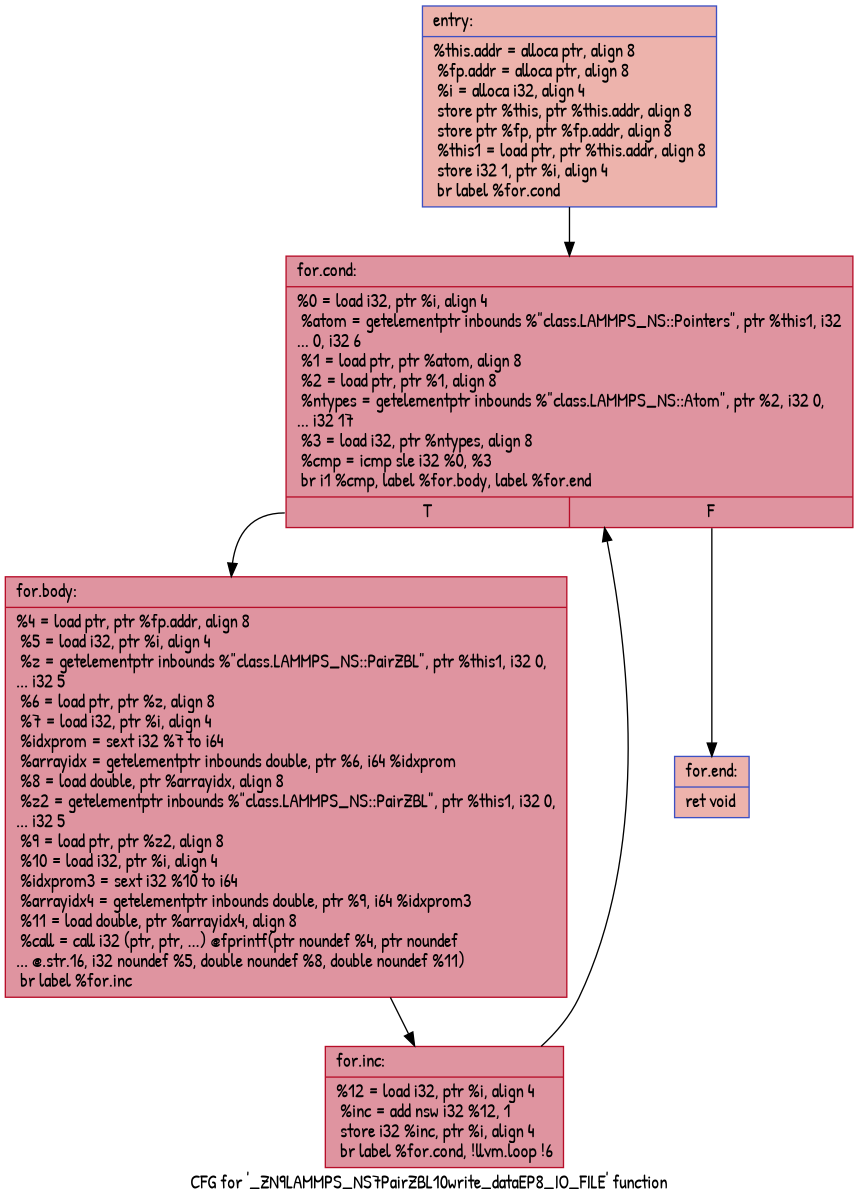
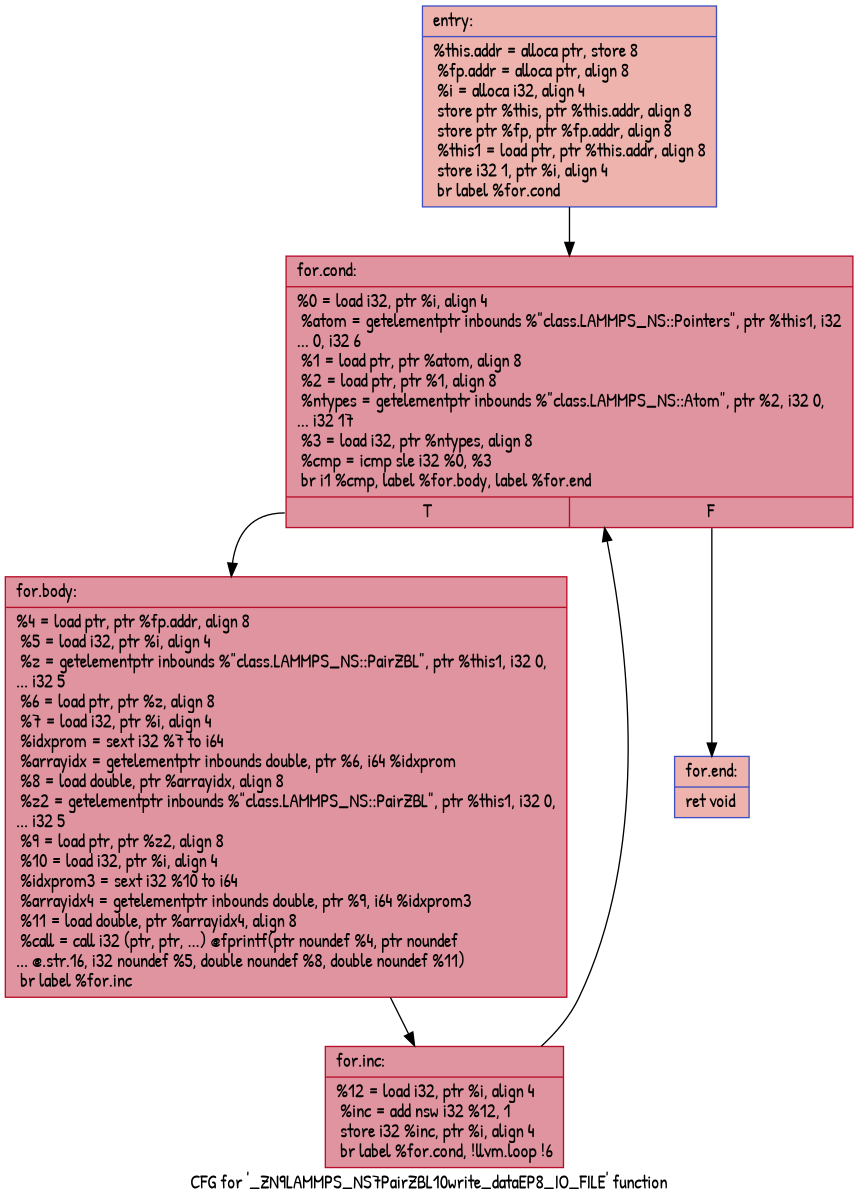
  digraph {
    label="CFG for '_ZN9LAMMPS_NS7PairZBL10write_dataEP8_IO_FILE' function"
    fontname="Patrick Hand"
    node [color="#b70d28ff" fillcolor="#b70d2870" fontname="Patrick Hand" shape=record style=filled]
    edge [fontname="Patrick Hand"]
-   n1 [color="#3d50c3ff" fillcolor="#d6524470" label="{entry:\l|  %this.addr = alloca ptr, align 8\l  %fp.addr = alloca ptr, align 8\l  %i = alloca i32, align 4\l  store ptr %this, ptr %this.addr, align 8\l  store ptr %fp, ptr %fp.addr, align 8\l  %this1 = load ptr, ptr %this.addr, align 8\l  store i32 1, ptr %i, align 4\l  br label %for.cond\l}"]
+   n1 [color="#3d50c3ff" fillcolor="#d6524470" label="{entry:\l|  %this.addr = alloca ptr, store 8\l  %fp.addr = alloca ptr, align 8\l  %i = alloca i32, align 4\l  store ptr %this, ptr %this.addr, align 8\l  store ptr %fp, ptr %fp.addr, align 8\l  %this1 = load ptr, ptr %this.addr, align 8\l  store i32 1, ptr %i, align 4\l  br label %for.cond\l}"]
    n2 [label="{for.cond:\l|  %0 = load i32, ptr %i, align 4\l  %atom = getelementptr inbounds %\"class.LAMMPS_NS::Pointers\", ptr %this1, i32\l... 0, i32 6\l  %1 = load ptr, ptr %atom, align 8\l  %2 = load ptr, ptr %1, align 8\l  %ntypes = getelementptr inbounds %\"class.LAMMPS_NS::Atom\", ptr %2, i32 0,\l... i32 17\l  %3 = load i32, ptr %ntypes, align 8\l  %cmp = icmp sle i32 %0, %3\l  br i1 %cmp, label %for.body, label %for.end\l|{<s0>T|<s1>F}}"]
    n3 [label="{for.body:\l|  %4 = load ptr, ptr %fp.addr, align 8\l  %5 = load i32, ptr %i, align 4\l  %z = getelementptr inbounds %\"class.LAMMPS_NS::PairZBL\", ptr %this1, i32 0,\l... i32 5\l  %6 = load ptr, ptr %z, align 8\l  %7 = load i32, ptr %i, align 4\l  %idxprom = sext i32 %7 to i64\l  %arrayidx = getelementptr inbounds double, ptr %6, i64 %idxprom\l  %8 = load double, ptr %arrayidx, align 8\l  %z2 = getelementptr inbounds %\"class.LAMMPS_NS::PairZBL\", ptr %this1, i32 0,\l... i32 5\l  %9 = load ptr, ptr %z2, align 8\l  %10 = load i32, ptr %i, align 4\l  %idxprom3 = sext i32 %10 to i64\l  %arrayidx4 = getelementptr inbounds double, ptr %9, i64 %idxprom3\l  %11 = load double, ptr %arrayidx4, align 8\l  %call = call i32 (ptr, ptr, ...) @fprintf(ptr noundef %4, ptr noundef\l... @.str.16, i32 noundef %5, double noundef %8, double noundef %11)\l  br label %for.inc\l}"]
    n4 [color="#3d50c3ff" fillcolor="#d6524470" label="{for.end:\l|  ret void\l}"]
    n5 [label="{for.inc:\l|  %12 = load i32, ptr %i, align 4\l  %inc = add nsw i32 %12, 1\l  store i32 %inc, ptr %i, align 4\l  br label %for.cond, !llvm.loop !6\l}"]
    n1 -> n2
    n2 -> n3 [tailport=s0]
    n2 -> n4 [tailport=s1]
    n3 -> n5
    n5 -> n2
  }
